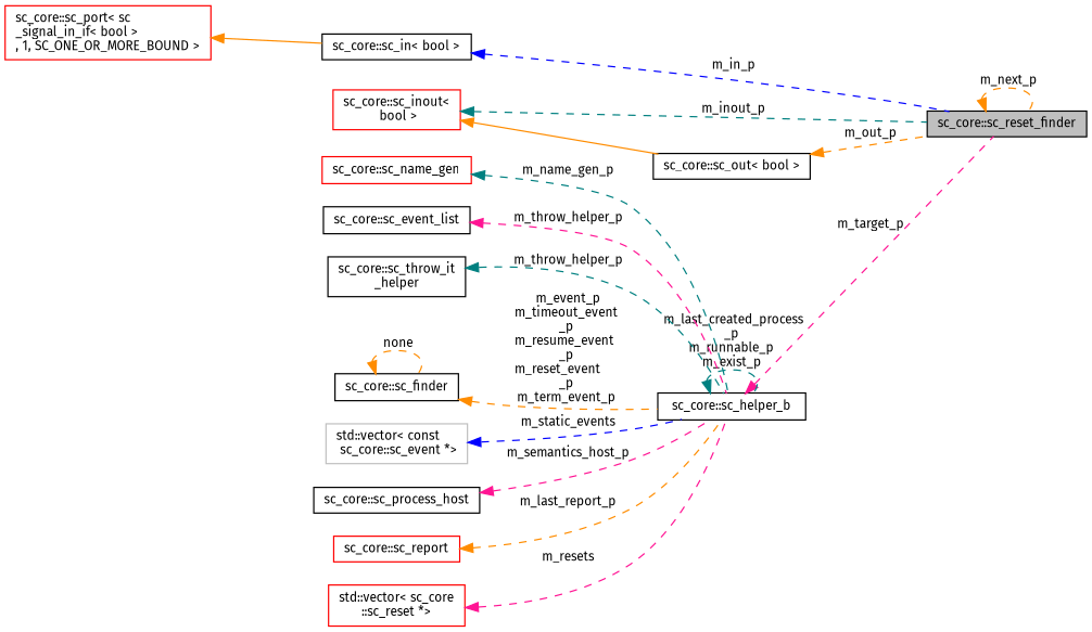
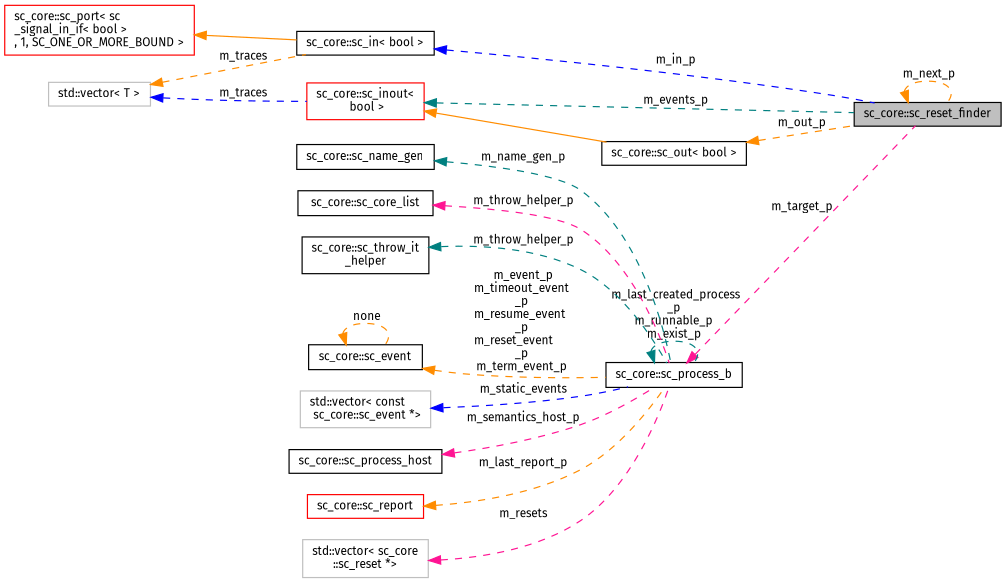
  digraph {
    fontname="Fira Sans"
    rankdir=LR
    node [color=black fillcolor=white fontname="Fira Sans" fontsize=10 shape=record style=filled]
    edge [color=darkorange dir=back fontname="Fira Sans" fontsize=10 labelfontname=FreeSans labelfontsize=10 style=dashed]
    n1 [fillcolor=grey75 fontcolor=black height=0.2 label="sc_core::sc_reset_finder" width=0.4]
    n2 [height=0.2 label="sc_core::sc_in\< bool \>" width=0.4]
    n3 [color=red height=0.2 label="sc_core::sc_port\< sc\l_signal_in_if\< bool \>\l, 1, SC_ONE_OR_MORE_BOUND \>" width=0.4]
+   n4 [color=grey75 height=0.2 label="std::vector\< T \>" width=0.4]
    n5 [color=red height=0.2 label="sc_core::sc_inout\<\l bool \>" width=0.4]
    n6 [height=0.2 label="sc_core::sc_out\< bool \>" width=0.4]
-   n7 [height=0.2 label="sc_core::sc_helper_b" width=0.4]
-   n8 [color=red height=0.2 label="sc_core::sc_name_gen" width=0.4]
-   n9 [height=0.2 label="sc_core::sc_event_list" width=0.4]
+   n7 [height=0.2 label="sc_core::sc_process_b" width=0.4]
+   n8 [height=0.2 label="sc_core::sc_name_gen" width=0.4]
+   n9 [height=0.2 label="sc_core::sc_core_list" width=0.4]
    n10 [height=0.2 label="sc_core::sc_throw_it\l_helper" width=0.4]
-   n11 [height=0.2 label="sc_core::sc_finder" width=0.4]
+   n11 [height=0.2 label="sc_core::sc_event" width=0.4]
    n12 [color=grey75 height=0.2 label="std::vector\< const\l sc_core::sc_event *\>" width=0.4]
    n13 [height=0.2 label="sc_core::sc_process_host" width=0.4]
    n14 [color=red height=0.2 label="sc_core::sc_report" width=0.4]
-   n15 [color=red height=0.2 label="std::vector\< sc_core\l::sc_reset *\>" width=0.4]
+   n15 [color=grey75 height=0.2 label="std::vector\< sc_core\l::sc_reset *\>" width=0.4]
    n1 -> n1 [label=" m_next_p"]
    n2 -> n1 [color=blue label=" m_in_p"]
    n3 -> n2 [style=solid]
-   n5 -> n1 [color=teal label=" m_inout_p"]
+   n4 -> n2 [label=" m_traces"]
+   n4 -> n5 [color=blue label=" m_traces"]
+   n5 -> n1 [color=teal label=" m_events_p"]
    n5 -> n6 [style=solid]
    n6 -> n1 [label=" m_out_p"]
    n7 -> n1 [color=deeppink label=" m_target_p"]
    n7 -> n7 [color=teal label=" m_last_created_process\l_p\nm_runnable_p\nm_exist_p"]
    n8 -> n7 [color=teal label=" m_name_gen_p"]
    n9 -> n7 [color=deeppink label=" m_throw_helper_p"]
    n10 -> n7 [color=teal label=" m_throw_helper_p"]
    n11 -> n7 [label=" m_event_p\nm_timeout_event\l_p\nm_resume_event\l_p\nm_reset_event\l_p\nm_term_event_p"]
    n11 -> n11 [label=" none"]
    n12 -> n7 [color=blue label=" m_static_events"]
    n13 -> n7 [color=deeppink label=" m_semantics_host_p"]
    n14 -> n7 [label=" m_last_report_p"]
    n15 -> n7 [color=deeppink label=" m_resets"]
  }
